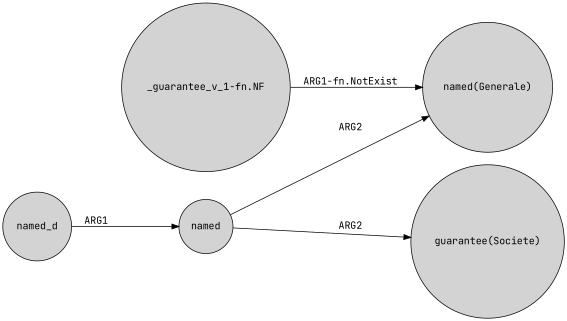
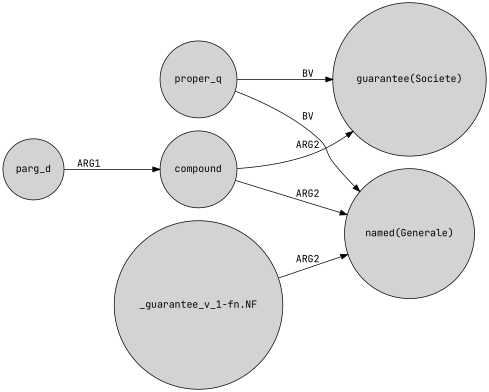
  digraph {
    fontname="JetBrains Mono"
    rankdir=LR
    node [fontname="JetBrains Mono" shape=circle style=filled]
    edge [fontname="JetBrains Mono"]
    n1 [label="guarantee(Societe)"]
-   compound [label=named]
+   compound
    "named(Generale)"
-   parg_d [label=named_d]
+   parg_d
    "_guarantee_v_1-fn.NF"
+   proper_q
    compound -> n1 [label=ARG2]
    compound -> "named(Generale)" [label=ARG2]
    parg_d -> compound [label=ARG1]
-   "_guarantee_v_1-fn.NF" -> "named(Generale)" [label="ARG1-fn.NotExist"]
+   "_guarantee_v_1-fn.NF" -> "named(Generale)" [label=ARG2]
+   proper_q -> n1 [label=BV]
+   proper_q -> "named(Generale)" [label=BV]
  }
